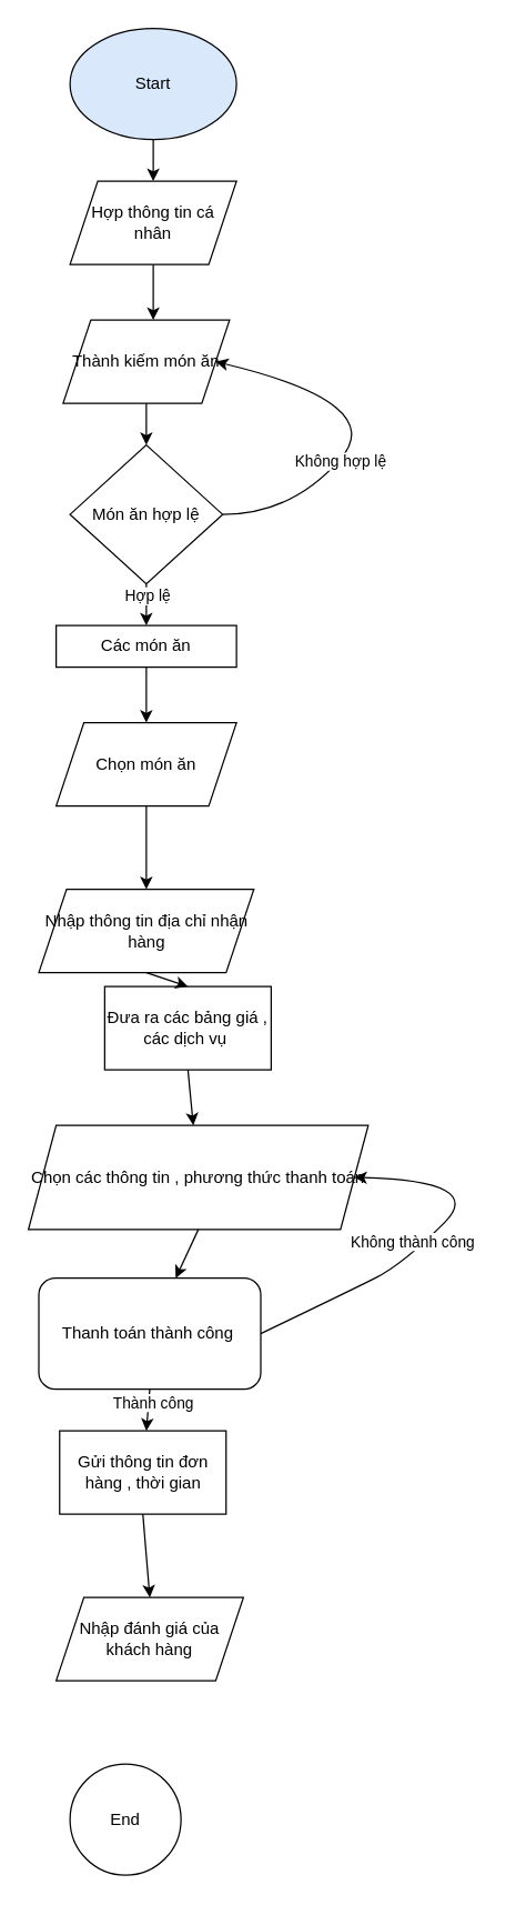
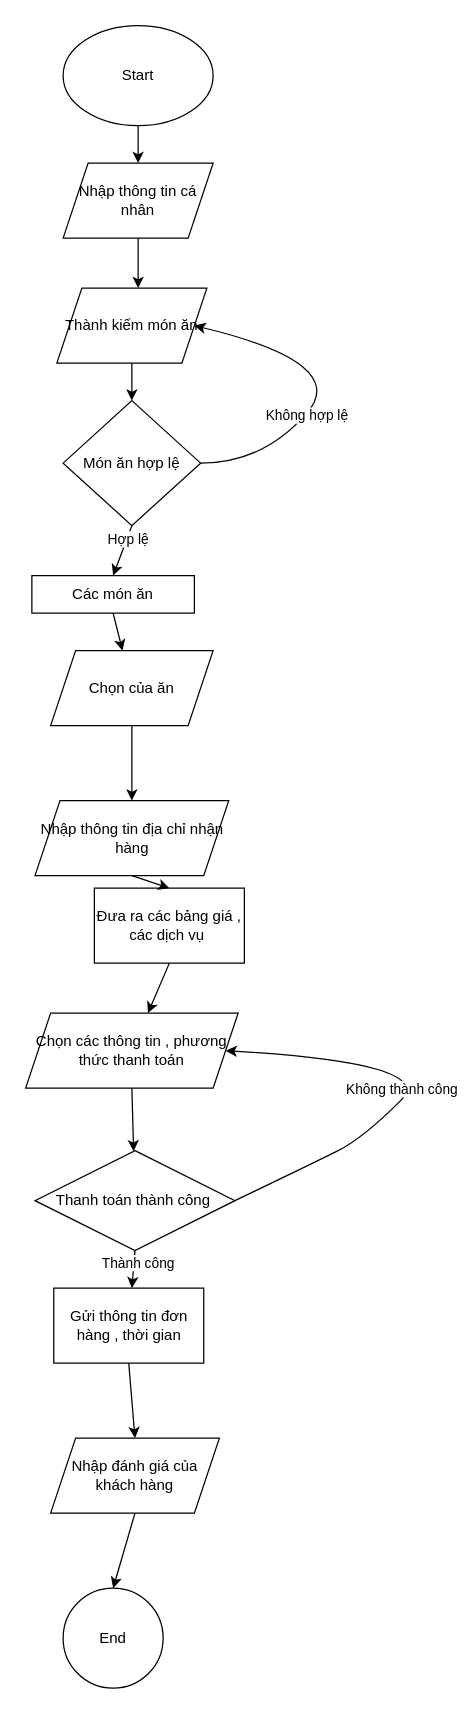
  <mxCell id="0" />
  <mxCell id="1" parent="0" />
- <mxCell id="2" value="Start" style="ellipse;whiteSpace=wrap;html=1;fillColor=#dae8fc;" parent="1" vertex="1"><mxGeometry x="50" y="20" width="120" height="80" as="geometry" /></mxCell>
+ <mxCell id="2" value="Start" style="ellipse;whiteSpace=wrap;html=1;" parent="1" vertex="1"><mxGeometry x="50" y="20" width="120" height="80" as="geometry" /></mxCell>
  <mxCell id="3" value="End" style="ellipse;whiteSpace=wrap;html=1;" vertex="1" parent="1"><mxGeometry x="50" y="1270" width="80" height="80" as="geometry" /></mxCell>
- <mxCell id="4" value="Hợp thông tin cá nhân" style="shape=parallelogram;perimeter=parallelogramPerimeter;whiteSpace=wrap;html=1;fixedSize=1;" vertex="1" parent="1"><mxGeometry x="50" y="130" width="120" height="60" as="geometry" /></mxCell>
+ <mxCell id="4" value="Nhập thông tin cá nhân" style="shape=parallelogram;perimeter=parallelogramPerimeter;whiteSpace=wrap;html=1;fixedSize=1;" vertex="1" parent="1"><mxGeometry x="50" y="130" width="120" height="60" as="geometry" /></mxCell>
  <mxCell id="5" value="Thành kiếm món ăn" style="shape=parallelogram;perimeter=parallelogramPerimeter;whiteSpace=wrap;html=1;fixedSize=1;" vertex="1" parent="1"><mxGeometry x="45" y="230" width="120" height="60" as="geometry" /></mxCell>
  <mxCell id="6" value="Món ăn hợp lệ" style="rhombus;whiteSpace=wrap;html=1;" vertex="1" parent="1"><mxGeometry x="50" y="320" width="110" height="100" as="geometry" /></mxCell>
  <mxCell id="7" value="" style="curved=1;endArrow=classic;html=1;rounded=0;entryX=1;entryY=0.5;entryDx=0;entryDy=0;" edge="1" parent="1" target="5"><mxGeometry width="50" height="50" relative="1" as="geometry"><mxPoint x="160" y="370" as="sourcePoint" /><mxPoint x="210" y="320" as="targetPoint" /><Array as="points"><mxPoint x="210" y="370" /><mxPoint x="280" y="290" /></Array></mxGeometry></mxCell>
  <mxCell id="8" value="Không hợp lệ" style="edgeLabel;html=1;align=center;verticalAlign=middle;resizable=0;points=[];" vertex="1" connectable="0" parent="7"><mxGeometry x="-0.285" y="-1" relative="1" as="geometry"><mxPoint as="offset" /></mxGeometry></mxCell>
  <mxCell id="9" value="" style="endArrow=classic;html=1;rounded=0;entryX=0.5;entryY=0;entryDx=0;entryDy=0;" edge="1" parent="1" target="4"><mxGeometry width="50" height="50" relative="1" as="geometry"><mxPoint x="110" y="100" as="sourcePoint" /><mxPoint x="160" y="50" as="targetPoint" /></mxGeometry></mxCell>
  <mxCell id="10" value="" style="endArrow=classic;html=1;rounded=0;exitX=0.5;exitY=1;exitDx=0;exitDy=0;" edge="1" parent="1" source="4"><mxGeometry width="50" height="50" relative="1" as="geometry"><mxPoint x="-60" y="230" as="sourcePoint" /><mxPoint x="110" y="230" as="targetPoint" /></mxGeometry></mxCell>
  <mxCell id="11" value="" style="endArrow=classic;html=1;rounded=0;exitX=0.5;exitY=1;exitDx=0;exitDy=0;entryX=0.5;entryY=0;entryDx=0;entryDy=0;" edge="1" parent="1" source="5" target="6"><mxGeometry width="50" height="50" relative="1" as="geometry"><mxPoint x="-110" y="350" as="sourcePoint" /><mxPoint x="-60" y="300" as="targetPoint" /></mxGeometry></mxCell>
- <mxCell id="12" value="Chọn món ăn" style="shape=parallelogram;perimeter=parallelogramPerimeter;whiteSpace=wrap;html=1;fixedSize=1;" vertex="1" parent="1"><mxGeometry x="40" y="520" width="130" height="60" as="geometry" /></mxCell>
+ <mxCell id="12" value="Chọn của ăn" style="shape=parallelogram;perimeter=parallelogramPerimeter;whiteSpace=wrap;html=1;fixedSize=1;" vertex="1" parent="1"><mxGeometry x="40" y="520" width="130" height="60" as="geometry" /></mxCell>
  <mxCell id="13" value="Nhập thông tin địa chỉ nhận hàng" style="shape=parallelogram;perimeter=parallelogramPerimeter;whiteSpace=wrap;html=1;fixedSize=1;" vertex="1" parent="1"><mxGeometry x="27.5" y="640" width="155" height="60" as="geometry" /></mxCell>
  <mxCell id="14" value="Đưa ra các bảng giá , các dịch vụ&amp;nbsp;" style="rounded=0;whiteSpace=wrap;html=1;" vertex="1" parent="1"><mxGeometry x="75" y="710" width="120" height="60" as="geometry" /></mxCell>
- <mxCell id="15" value="Chọn các thông tin , phương thức thanh toán" style="shape=parallelogram;perimeter=parallelogramPerimeter;whiteSpace=wrap;html=1;fixedSize=1;" vertex="1" parent="1"><mxGeometry x="20" y="810" width="245" height="75" as="geometry" /></mxCell>
- <mxCell id="16" value="Thanh toán thành công&amp;nbsp;" style="whiteSpace=wrap;html=1;rounded=1;" vertex="1" parent="1"><mxGeometry x="27.5" y="920" width="160" height="80" as="geometry" /></mxCell>
+ <mxCell id="15" value="Chọn các thông tin , phương thức thanh toán" style="shape=parallelogram;perimeter=parallelogramPerimeter;whiteSpace=wrap;html=1;fixedSize=1;" vertex="1" parent="1"><mxGeometry x="20" y="810" width="170" height="60" as="geometry" /></mxCell>
+ <mxCell id="16" value="Thanh toán thành công&amp;nbsp;" style="rhombus;whiteSpace=wrap;html=1;" vertex="1" parent="1"><mxGeometry x="27.5" y="920" width="160" height="80" as="geometry" /></mxCell>
  <mxCell id="17" value="" style="curved=1;endArrow=classic;html=1;rounded=0;entryX=1;entryY=0.5;entryDx=0;entryDy=0;exitX=1;exitY=0.5;exitDx=0;exitDy=0;" edge="1" parent="1" source="16" target="15"><mxGeometry width="50" height="50" relative="1" as="geometry"><mxPoint x="185" y="940" as="sourcePoint" /><mxPoint x="235" y="880" as="targetPoint" /><Array as="points"><mxPoint x="250" y="930" /><mxPoint x="290" y="910" /><mxPoint x="350" y="850" /></Array></mxGeometry></mxCell>
  <mxCell id="18" value="Không thành công" style="edgeLabel;html=1;align=center;verticalAlign=middle;resizable=0;points=[];" vertex="1" connectable="0" parent="17"><mxGeometry x="-0.109" y="6" relative="1" as="geometry"><mxPoint x="-1" as="offset" /></mxGeometry></mxCell>
- <mxCell id="19" value="Các món ăn" style="rounded=0;whiteSpace=wrap;html=1;" vertex="1" parent="1"><mxGeometry x="40" y="450" width="130" height="30" as="geometry" /></mxCell>
+ <mxCell id="19" value="Các món ăn" style="rounded=0;whiteSpace=wrap;html=1;" vertex="1" parent="1"><mxGeometry x="25" y="460" width="130" height="30" as="geometry" /></mxCell>
  <mxCell id="20" value="Gửi thông tin đơn hàng , thời gian" style="rounded=0;whiteSpace=wrap;html=1;" vertex="1" parent="1"><mxGeometry x="42.5" y="1030" width="120" height="60" as="geometry" /></mxCell>
  <mxCell id="21" value="Nhập đánh giá của khách hàng" style="shape=parallelogram;perimeter=parallelogramPerimeter;whiteSpace=wrap;html=1;fixedSize=1;" vertex="1" parent="1"><mxGeometry x="40" y="1150" width="135" height="60" as="geometry" /></mxCell>
  <mxCell id="22" value="" style="endArrow=classic;html=1;rounded=0;exitX=0.5;exitY=1;exitDx=0;exitDy=0;entryX=0.5;entryY=0;entryDx=0;entryDy=0;" edge="1" parent="1" source="6" target="19"><mxGeometry width="50" height="50" relative="1" as="geometry"><mxPoint x="90" y="470" as="sourcePoint" /><mxPoint x="140" y="420" as="targetPoint" /></mxGeometry></mxCell>
  <mxCell id="23" value="Hợp lệ" style="edgeLabel;html=1;align=center;verticalAlign=middle;resizable=0;points=[];" vertex="1" connectable="0" parent="22"><mxGeometry x="-0.467" relative="1" as="geometry"><mxPoint as="offset" /></mxGeometry></mxCell>
  <mxCell id="24" value="" style="endArrow=classic;html=1;rounded=0;exitX=0.5;exitY=1;exitDx=0;exitDy=0;" edge="1" parent="1" source="19" target="12"><mxGeometry width="50" height="50" relative="1" as="geometry"><mxPoint x="-170" y="560" as="sourcePoint" /><mxPoint x="-120" y="510" as="targetPoint" /></mxGeometry></mxCell>
  <mxCell id="25" value="" style="endArrow=classic;html=1;rounded=0;exitX=0.5;exitY=1;exitDx=0;exitDy=0;entryX=0.5;entryY=0;entryDx=0;entryDy=0;" edge="1" parent="1" source="12" target="13"><mxGeometry width="50" height="50" relative="1" as="geometry"><mxPoint x="-130" y="680" as="sourcePoint" /><mxPoint x="-80" y="630" as="targetPoint" /></mxGeometry></mxCell>
  <mxCell id="26" value="" style="endArrow=classic;html=1;rounded=0;exitX=0.5;exitY=1;exitDx=0;exitDy=0;entryX=0.5;entryY=0;entryDx=0;entryDy=0;" edge="1" parent="1" source="13" target="14"><mxGeometry width="50" height="50" relative="1" as="geometry"><mxPoint x="90" y="670" as="sourcePoint" /><mxPoint x="140" y="620" as="targetPoint" /></mxGeometry></mxCell>
  <mxCell id="27" value="" style="endArrow=classic;html=1;rounded=0;exitX=0.5;exitY=1;exitDx=0;exitDy=0;" edge="1" parent="1" source="14" target="15"><mxGeometry width="50" height="50" relative="1" as="geometry"><mxPoint x="-180" y="870" as="sourcePoint" /><mxPoint x="-130" y="820" as="targetPoint" /></mxGeometry></mxCell>
  <mxCell id="28" value="" style="endArrow=classic;html=1;rounded=0;exitX=0.5;exitY=1;exitDx=0;exitDy=0;" edge="1" parent="1" source="15" target="16"><mxGeometry width="50" height="50" relative="1" as="geometry"><mxPoint x="140" y="920" as="sourcePoint" /><mxPoint x="190" y="870" as="targetPoint" /></mxGeometry></mxCell>
  <mxCell id="29" value="" style="endArrow=classic;html=1;rounded=0;exitX=0.5;exitY=1;exitDx=0;exitDy=0;" edge="1" parent="1" source="16" target="20"><mxGeometry width="50" height="50" relative="1" as="geometry"><mxPoint x="-240" y="1230" as="sourcePoint" /><mxPoint x="-190" y="1180" as="targetPoint" /></mxGeometry></mxCell>
  <mxCell id="30" value="Thành công" style="edgeLabel;html=1;align=center;verticalAlign=middle;resizable=0;points=[];" vertex="1" connectable="0" parent="29"><mxGeometry x="-0.4" y="3" relative="1" as="geometry"><mxPoint as="offset" /></mxGeometry></mxCell>
  <mxCell id="31" value="" style="endArrow=classic;html=1;rounded=0;exitX=0.5;exitY=1;exitDx=0;exitDy=0;entryX=0.5;entryY=0;entryDx=0;entryDy=0;" edge="1" parent="1" source="20" target="21"><mxGeometry width="50" height="50" relative="1" as="geometry"><mxPoint x="120" y="1150" as="sourcePoint" /><mxPoint x="170" y="1100" as="targetPoint" /></mxGeometry></mxCell>
+ <mxCell id="32" value="" style="endArrow=classic;html=1;rounded=0;exitX=0.5;exitY=1;exitDx=0;exitDy=0;entryX=0.5;entryY=0;entryDx=0;entryDy=0;" edge="1" parent="1" source="21" target="3"><mxGeometry width="50" height="50" relative="1" as="geometry"><mxPoint x="180" y="1270" as="sourcePoint" /><mxPoint x="119" y="1273" as="targetPoint" /></mxGeometry></mxCell>
